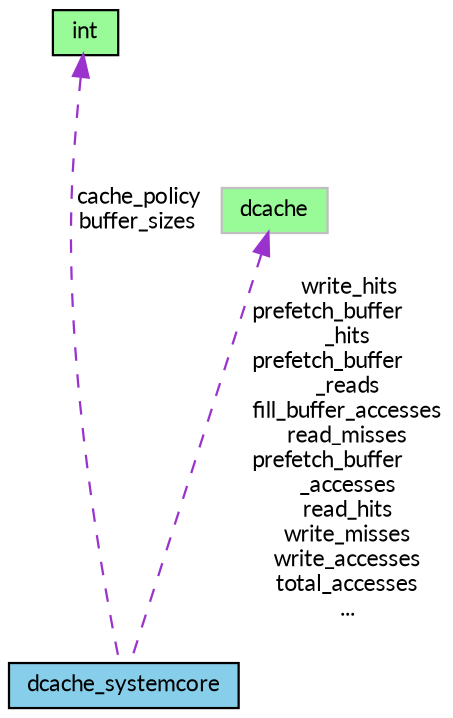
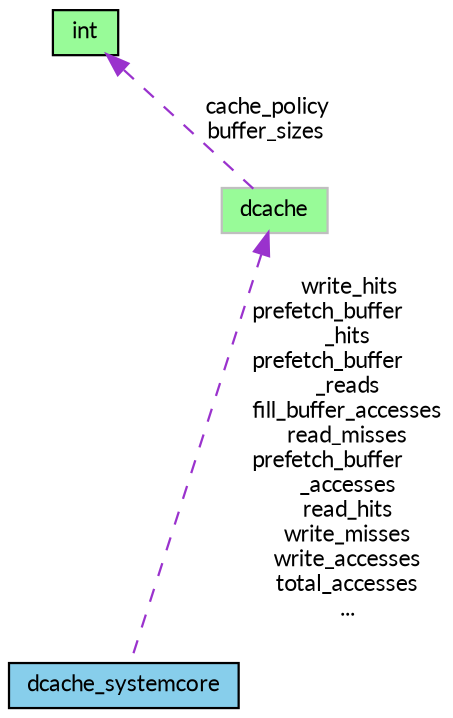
  digraph {
    fontname=Lato
    node [color=black fillcolor=palegreen fontname=Lato fontsize=10 shape=record style=filled]
    edge [color=darkorchid3 dir=back fontname=Lato fontsize=10 labelfontname=FreeSans labelfontsize=10 style=dashed]
    n1 [fillcolor=skyblue fontcolor=black height=0.2 label=dcache_systemcore width=0.4]
    n2 [color=grey75 height=0.2 label=dcache width=0.4]
    n3 [height=0.2 label=int width=0.4]
    n2 -> n1 [label=" write_hits\nprefetch_buffer\l_hits\nprefetch_buffer\l_reads\nfill_buffer_accesses\nread_misses\nprefetch_buffer\l_accesses\nread_hits\nwrite_misses\nwrite_accesses\ntotal_accesses\n..."]
-   n3 -> n1 [label=" cache_policy\nbuffer_sizes"]
+   n3 -> n2 [label=" cache_policy\nbuffer_sizes"]
  }
